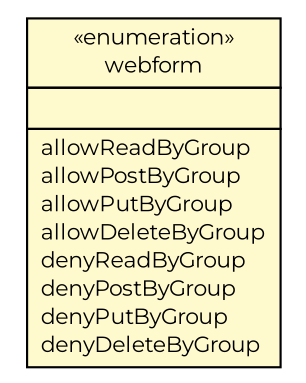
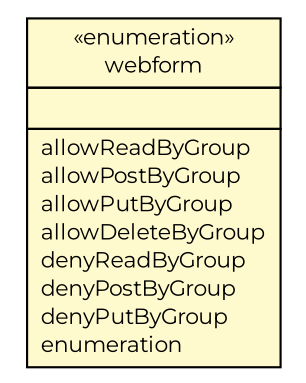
  digraph {
    rankdir=LR
    fontname=Montserrat
-   n1 [fontcolor=black fontname=Montserrat fontsize=10.0 label=<<table border="0" cellborder="1" cellspacing="0" cellpadding="2" port="p" bgcolor="lemonChiffon" href="./GroupPolicyRule.webform.html"> 		<tr><td><table border="0" cellspacing="0" cellpadding="1"> 			<tr><td> &laquo;enumeration&raquo; </td></tr> 			<tr><td> webform </td></tr> 		</table></td></tr> 		<tr><td><table border="0" cellspacing="0" cellpadding="1"> 			<tr><td align="left">  </td></tr> 		</table></td></tr> 		<tr><td><table border="0" cellspacing="0" cellpadding="1"> 			<tr><td align="left"> allowReadByGroup </td></tr> 			<tr><td align="left"> allowPostByGroup </td></tr> 			<tr><td align="left"> allowPutByGroup </td></tr> 			<tr><td align="left"> allowDeleteByGroup </td></tr> 			<tr><td align="left"> denyReadByGroup </td></tr> 			<tr><td align="left"> denyPostByGroup </td></tr> 			<tr><td align="left"> denyPutByGroup </td></tr> 			<tr><td align="left"> denyDeleteByGroup </td></tr> 		</table></td></tr> 		</table>> shape=plaintext]
+   n1 [fontcolor=black fontname=Montserrat fontsize=10.0 label=<<table border="0" cellborder="1" cellspacing="0" cellpadding="2" port="p" bgcolor="lemonChiffon" href="./GroupPolicyRule.webform.html"> 		<tr><td><table border="0" cellspacing="0" cellpadding="1"> 			<tr><td> &laquo;enumeration&raquo; </td></tr> 			<tr><td> webform </td></tr> 		</table></td></tr> 		<tr><td><table border="0" cellspacing="0" cellpadding="1"> 			<tr><td align="left">  </td></tr> 		</table></td></tr> 		<tr><td><table border="0" cellspacing="0" cellpadding="1"> 			<tr><td align="left"> allowReadByGroup </td></tr> 			<tr><td align="left"> allowPostByGroup </td></tr> 			<tr><td align="left"> allowPutByGroup </td></tr> 			<tr><td align="left"> allowDeleteByGroup </td></tr> 			<tr><td align="left"> denyReadByGroup </td></tr> 			<tr><td align="left"> denyPostByGroup </td></tr> 			<tr><td align="left"> denyPutByGroup </td></tr> 			<tr><td align="left"> enumeration </td></tr> 		</table></td></tr> 		</table>> shape=plaintext]
  }
